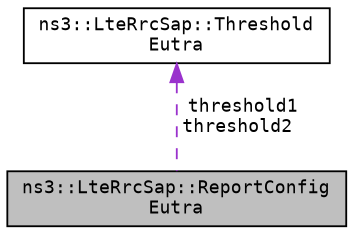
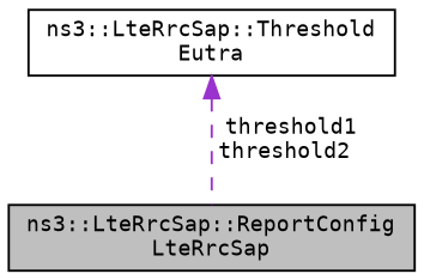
  digraph {
    fontname="DejaVu Sans Mono"
    node [color=black fontname="DejaVu Sans Mono" fontsize=10 shape=record style=filled]
-   n1 [fillcolor=grey75 fontcolor=black height=0.2 label="ns3::LteRrcSap::ReportConfig\lEutra" width=0.4]
+   n1 [fillcolor=grey75 fontcolor=black height=0.2 label="ns3::LteRrcSap::ReportConfig\lLteRrcSap" width=0.4]
    n2 [fillcolor=white height=0.2 label="ns3::LteRrcSap::Threshold\lEutra" width=0.4]
    n2 -> n1 [color=darkorchid3 dir=back fontname="DejaVu Sans Mono" fontsize=10 label=" threshold1\nthreshold2" labelfontname=Helvetica labelfontsize=10 style=dashed]
  }
